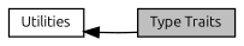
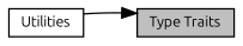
  digraph {
    rankdir=LR
    fontname=Ubuntu
    node [color=black fontname=Ubuntu fontsize=10 shape=box style=filled]
    n1 [fillcolor=white height=0.2 label=Utilities width=0.4]
    n2 [fillcolor=grey75 fontcolor=black height=0.2 label="Type Traits" width=0.4]
-   n1 -> n2 [dir=back fontname=Ubuntu fontsize=10 labelfontname=Helvetica labelfontsize=10 shape=plaintext style=solid]
+   n2 -> n1 [dir=back fontname=Ubuntu fontsize=10 labelfontname=Helvetica labelfontsize=10 shape=plaintext style=solid]
  }
